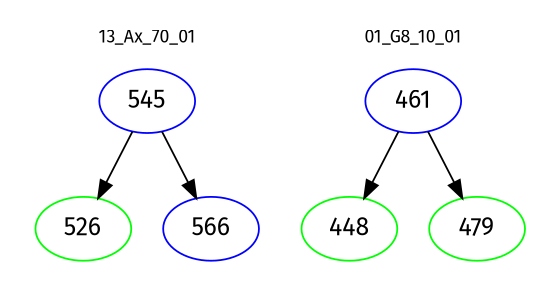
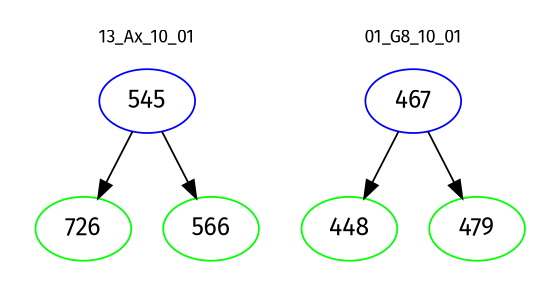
  digraph {
    fontname="Fira Sans"
    node [color=green fontname="Fira Sans"]
    edge [color=black fontname="Fira Sans"]
    n1 [color=blue label=545]
-   n2 [label=526]
-   n3 [color=blue label=566]
-   n4 [color=blue label=461]
+   n2 [label=726]
+   n3 [label=566]
+   n4 [color=blue label=467]
    n5 [label=448]
    n6 [label=479]
    subgraph cluster_1 {
      color=white
      fontsize=10
-     label="13_Ax_70_01"
+     label="13_Ax_10_01"
      n1
      n2
      n3
    }
    subgraph cluster_2 {
      color=white
      fontsize=10
      label="01_G8_10_01"
      n4
      n5
      n6
    }
    n1 -> n2
    n1 -> n3
    n4 -> n5
    n4 -> n6
  }
